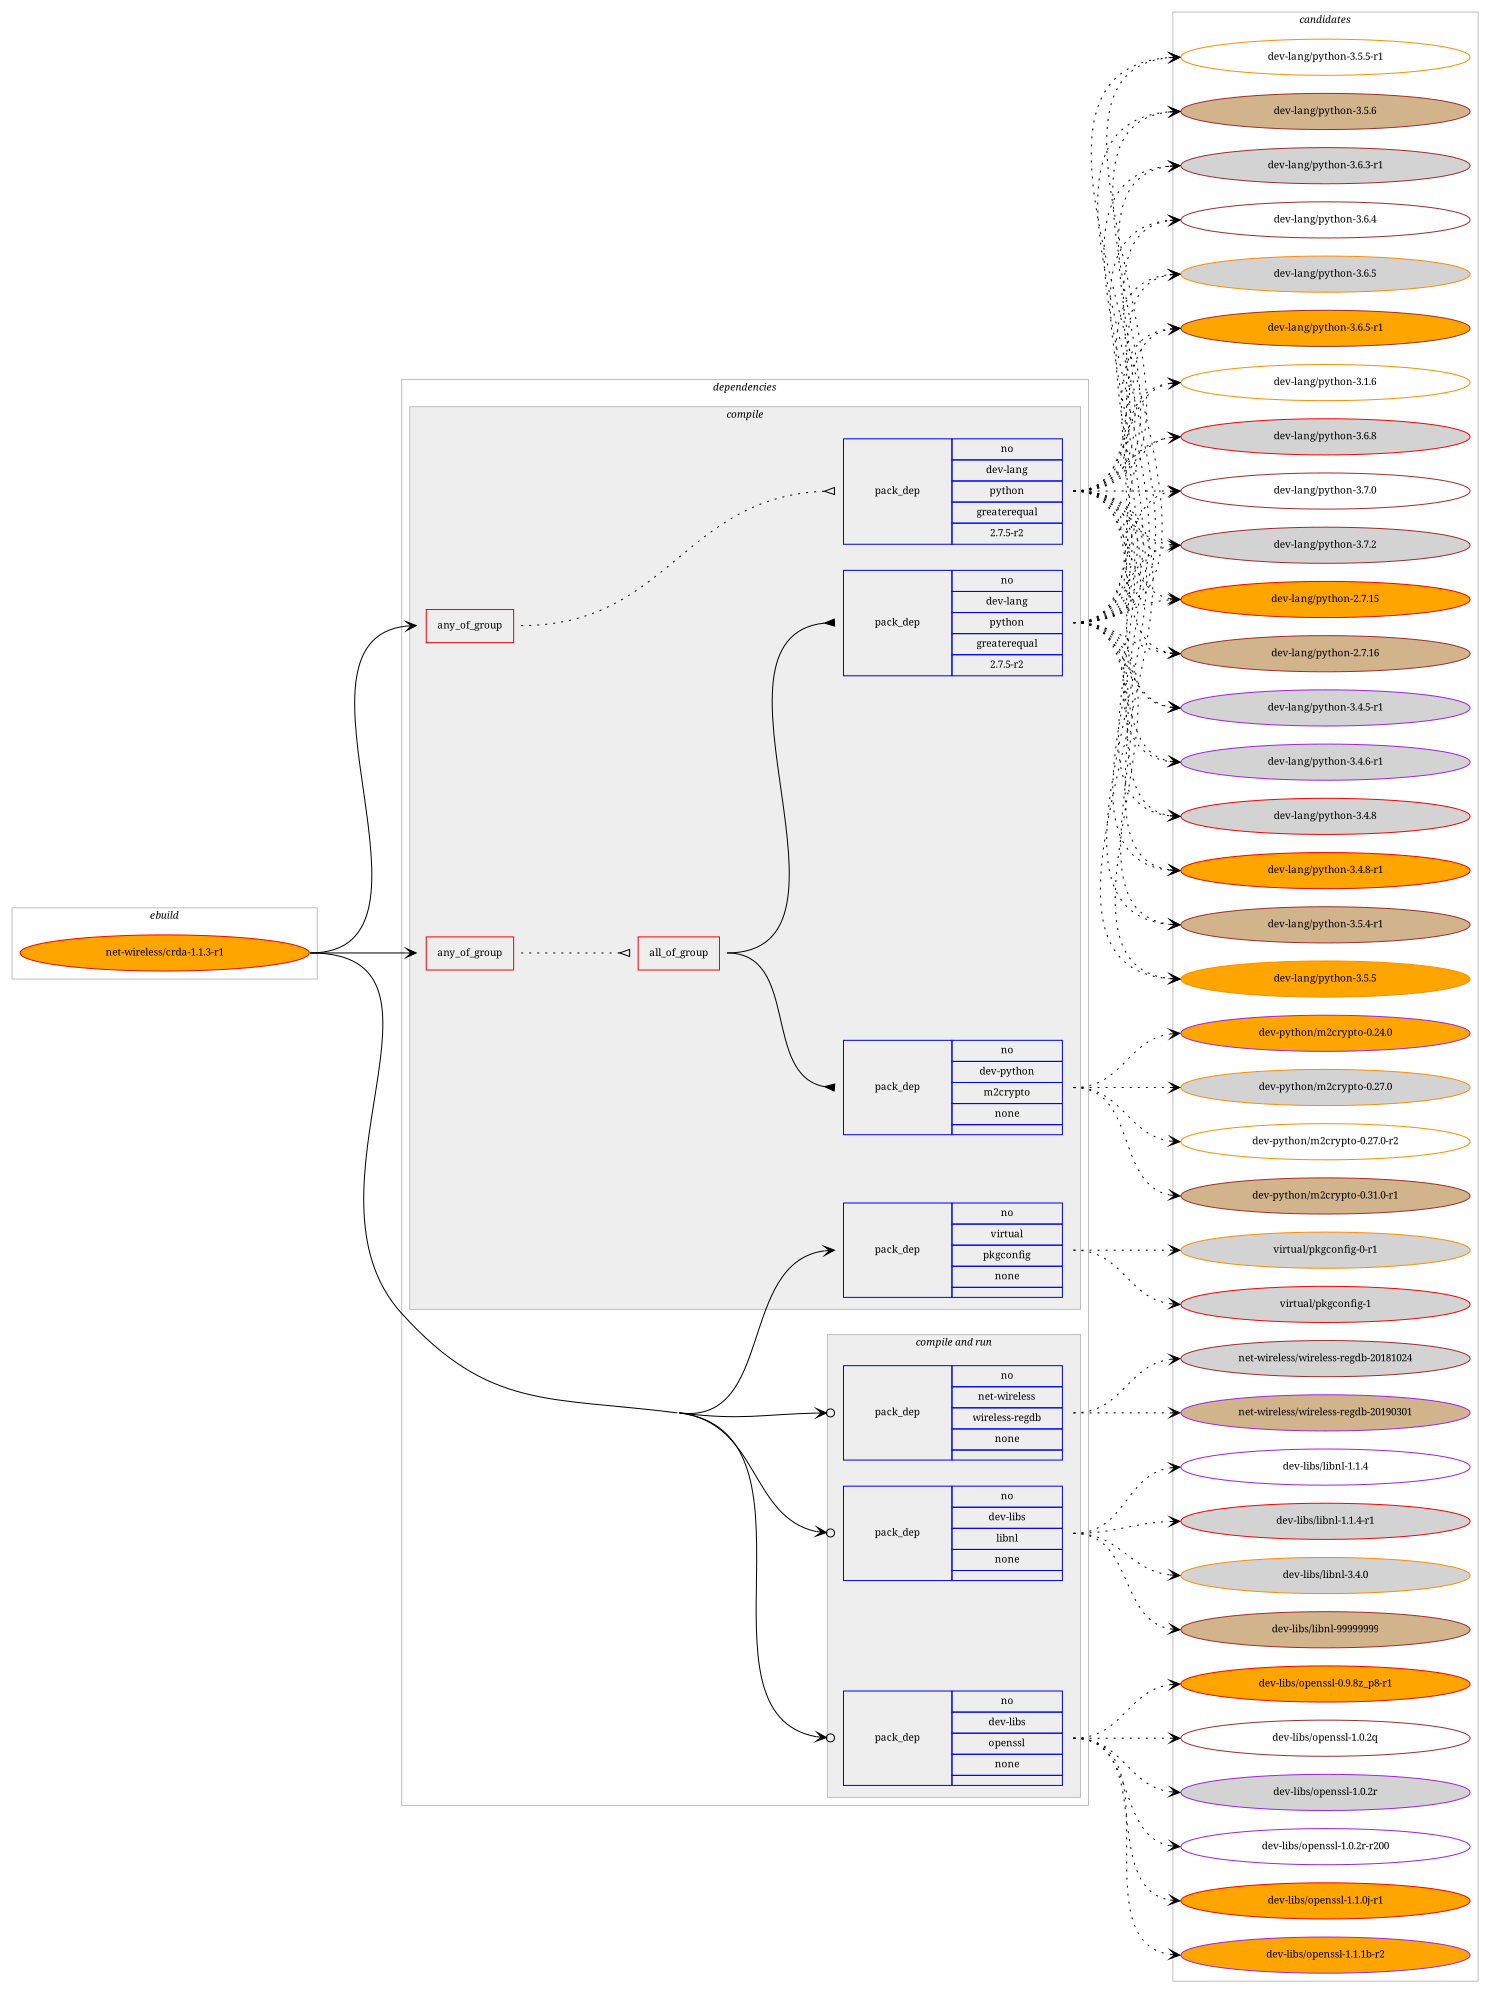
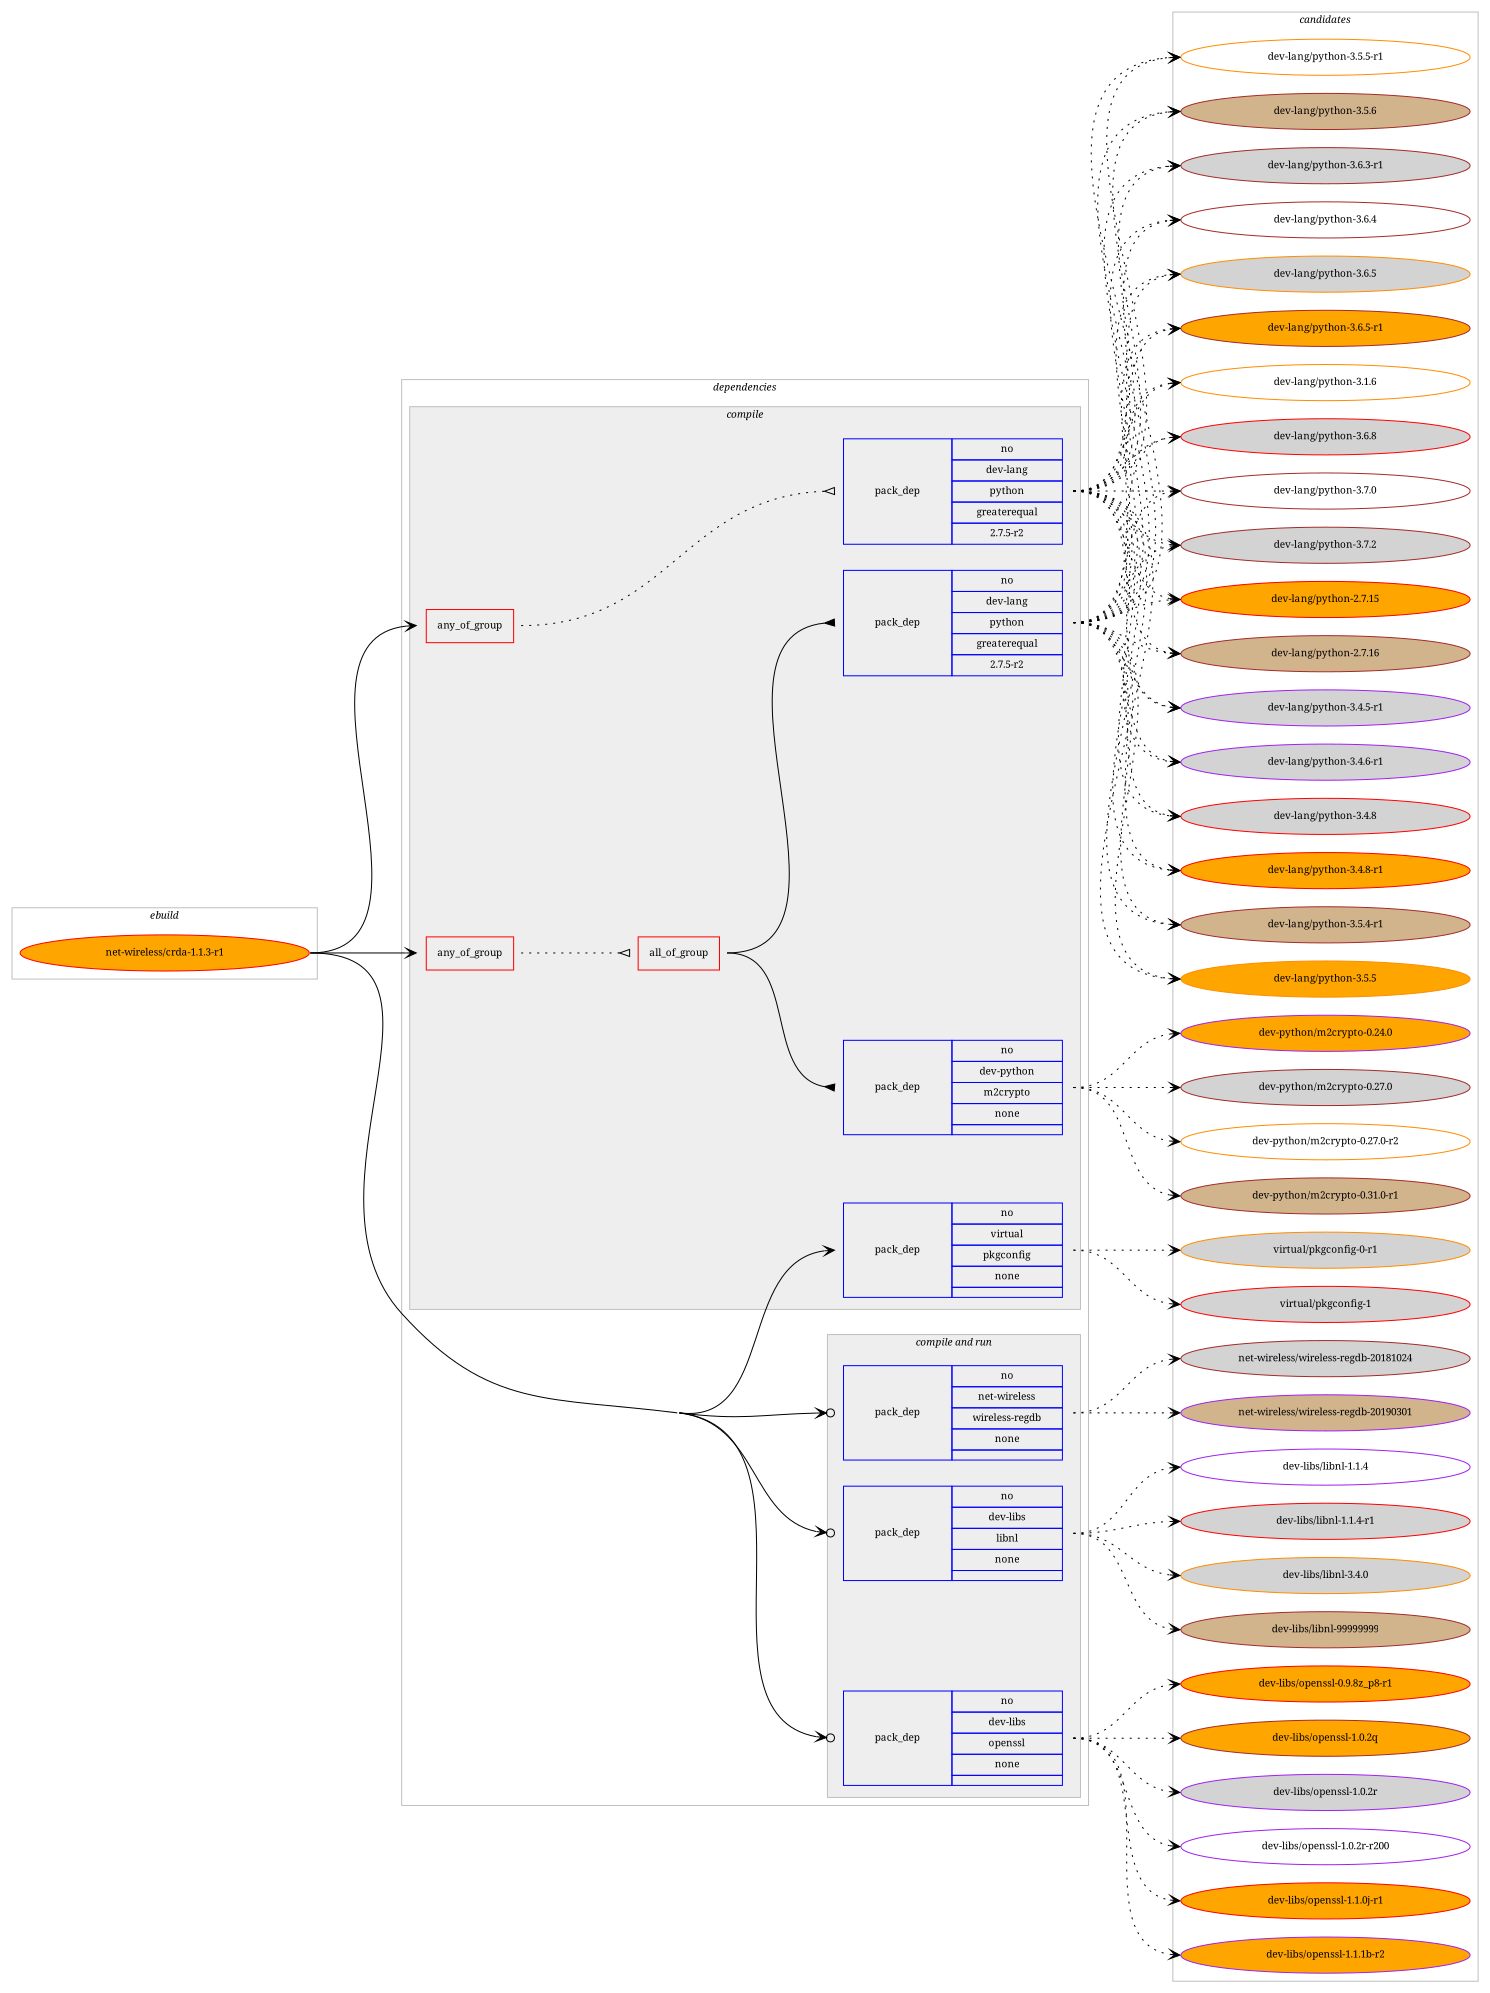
  digraph {
    compound=true
    concentrate=true
    fontname="Noto Serif"
    fontsize=10
    newrank=true
    rankdir=LR
    ranksep=1.5
    node [color=red fillcolor=lightgrey fontname="Noto Serif" fontsize=10 style=filled]
    edge [arrowhead=vee fontname="Noto Serif" headport=w style=dotted tailport=e weight=100]
    n1 [fillcolor=orange label="net-wireless/crda-1.1.3-r1" width=4]
    n2 [color=blue label=<<TABLE BORDER="0" CELLBORDER="1" CELLSPACING="0" CELLPADDING="4" WIDTH="220"><TR><TD ROWSPAN="6" CELLPADDING="30">pack_dep</TD></TR><TR><TD WIDTH="110">no</TD></TR><TR><TD>dev-lang</TD></TR><TR><TD>python</TD></TR><TR><TD>greaterequal</TD></TR><TR><TD>2.7.5-r2</TD></TR></TABLE>> shape=none fillcolor="" style=""]
    n3 [color=blue label=<<TABLE BORDER="0" CELLBORDER="1" CELLSPACING="0" CELLPADDING="4" WIDTH="220"><TR><TD ROWSPAN="6" CELLPADDING="30">pack_dep</TD></TR><TR><TD WIDTH="110">no</TD></TR><TR><TD>dev-python</TD></TR><TR><TD>m2crypto</TD></TR><TR><TD>none</TD></TR><TR><TD></TD></TR></TABLE>> shape=none fillcolor="" style=""]
    n4 [label=<<TABLE BORDER="0" CELLBORDER="1" CELLSPACING="0" CELLPADDING="4"><TR><TD CELLPADDING="10">all_of_group</TD></TR></TABLE>> shape=none fillcolor="" style=""]
    n5 [label=<<TABLE BORDER="0" CELLBORDER="1" CELLSPACING="0" CELLPADDING="4"><TR><TD CELLPADDING="10">any_of_group</TD></TR></TABLE>> shape=none fillcolor="" style=""]
    n6 [color=blue label=<<TABLE BORDER="0" CELLBORDER="1" CELLSPACING="0" CELLPADDING="4" WIDTH="220"><TR><TD ROWSPAN="6" CELLPADDING="30">pack_dep</TD></TR><TR><TD WIDTH="110">no</TD></TR><TR><TD>dev-lang</TD></TR><TR><TD>python</TD></TR><TR><TD>greaterequal</TD></TR><TR><TD>2.7.5-r2</TD></TR></TABLE>> shape=none fillcolor="" style=""]
    n7 [label=<<TABLE BORDER="0" CELLBORDER="1" CELLSPACING="0" CELLPADDING="4"><TR><TD CELLPADDING="10">any_of_group</TD></TR></TABLE>> shape=none fillcolor="" style=""]
    n8 [color=blue label=<<TABLE BORDER="0" CELLBORDER="1" CELLSPACING="0" CELLPADDING="4" WIDTH="220"><TR><TD ROWSPAN="6" CELLPADDING="30">pack_dep</TD></TR><TR><TD WIDTH="110">no</TD></TR><TR><TD>virtual</TD></TR><TR><TD>pkgconfig</TD></TR><TR><TD>none</TD></TR><TR><TD></TD></TR></TABLE>> shape=none fillcolor="" style=""]
    n9 [color=blue label=<<TABLE BORDER="0" CELLBORDER="1" CELLSPACING="0" CELLPADDING="4" WIDTH="220"><TR><TD ROWSPAN="6" CELLPADDING="30">pack_dep</TD></TR><TR><TD WIDTH="110">no</TD></TR><TR><TD>dev-libs</TD></TR><TR><TD>libnl</TD></TR><TR><TD>none</TD></TR><TR><TD></TD></TR></TABLE>> shape=none fillcolor="" style=""]
    n10 [color=blue label=<<TABLE BORDER="0" CELLBORDER="1" CELLSPACING="0" CELLPADDING="4" WIDTH="220"><TR><TD ROWSPAN="6" CELLPADDING="30">pack_dep</TD></TR><TR><TD WIDTH="110">no</TD></TR><TR><TD>dev-libs</TD></TR><TR><TD>openssl</TD></TR><TR><TD>none</TD></TR><TR><TD></TD></TR></TABLE>> shape=none fillcolor="" style=""]
    n11 [color=blue label=<<TABLE BORDER="0" CELLBORDER="1" CELLSPACING="0" CELLPADDING="4" WIDTH="220"><TR><TD ROWSPAN="6" CELLPADDING="30">pack_dep</TD></TR><TR><TD WIDTH="110">no</TD></TR><TR><TD>net-wireless</TD></TR><TR><TD>wireless-regdb</TD></TR><TR><TD>none</TD></TR><TR><TD></TD></TR></TABLE>> shape=none fillcolor="" style=""]
    n12 [fillcolor=orange label="dev-lang/python-2.7.15" width=4]
    n13 [color=brown fillcolor=tan label="dev-lang/python-2.7.16" width=4]
    n14 [color=purple label="dev-lang/python-3.4.5-r1" width=4]
    n15 [color=purple label="dev-lang/python-3.4.6-r1" width=4]
    n16 [label="dev-lang/python-3.4.8" width=4]
    n17 [fillcolor=orange label="dev-lang/python-3.4.8-r1" width=4]
    n18 [color=brown fillcolor=tan label="dev-lang/python-3.5.4-r1" width=4]
    n19 [color=darkorange fillcolor=orange label="dev-lang/python-3.5.5" width=4]
    n20 [color=darkorange fillcolor=white label="dev-lang/python-3.5.5-r1" width=4]
    n21 [color=brown fillcolor=tan label="dev-lang/python-3.5.6" width=4]
    n22 [color=brown label="dev-lang/python-3.6.3-r1" width=4]
    n23 [color=brown fillcolor=white label="dev-lang/python-3.6.4" width=4]
    n24 [color=darkorange label="dev-lang/python-3.6.5" width=4]
    n25 [color=brown fillcolor=orange label="dev-lang/python-3.6.5-r1" width=4]
    n26 [color=darkorange fillcolor=white label="dev-lang/python-3.1.6" width=4]
    n27 [label="dev-lang/python-3.6.8" width=4]
    n28 [color=brown fillcolor=white label="dev-lang/python-3.7.0" width=4]
    n29 [color=brown label="dev-lang/python-3.7.2" width=4]
    n30 [color=purple fillcolor=orange label="dev-python/m2crypto-0.24.0" width=4]
-   n31 [color=darkorange label="dev-python/m2crypto-0.27.0" width=4]
+   n31 [color=brown label="dev-python/m2crypto-0.27.0" width=4]
    n32 [color=darkorange fillcolor=white label="dev-python/m2crypto-0.27.0-r2" width=4]
    n33 [color=brown fillcolor=tan label="dev-python/m2crypto-0.31.0-r1" width=4]
    n34 [color=darkorange label="virtual/pkgconfig-0-r1" width=4]
    n35 [label="virtual/pkgconfig-1" width=4]
    n36 [color=purple fillcolor=white label="dev-libs/libnl-1.1.4" width=4]
    n37 [label="dev-libs/libnl-1.1.4-r1" width=4]
    n38 [color=darkorange label="dev-libs/libnl-3.4.0" width=4]
    n39 [color=brown fillcolor=tan label="dev-libs/libnl-99999999" width=4]
    n40 [fillcolor=orange label="dev-libs/openssl-0.9.8z_p8-r1" width=4]
-   n41 [color=brown fillcolor=white label="dev-libs/openssl-1.0.2q" width=4]
+   n41 [color=brown fillcolor=orange label="dev-libs/openssl-1.0.2q" width=4]
    n42 [color=purple label="dev-libs/openssl-1.0.2r" width=4]
    n43 [color=purple fillcolor=white label="dev-libs/openssl-1.0.2r-r200" width=4]
    n44 [fillcolor=orange label="dev-libs/openssl-1.1.0j-r1" width=4]
    n45 [color=purple fillcolor=orange label="dev-libs/openssl-1.1.1b-r2" width=4]
    n46 [color=brown label="net-wireless/wireless-regdb-20181024" width=4]
    n47 [color=purple fillcolor=tan label="net-wireless/wireless-regdb-20190301" width=4]
    subgraph cluster_1 {
      color=gray
      label=<<i>ebuild</i>>
      rank=same
      n1
    }
    subgraph cluster_2 {
      color=gray
      label=<<i>dependencies</i>>
      subgraph cluster_3 {
        color=gray
        fillcolor="#eeeeee"
        label=<<i>compile</i>>
        style=filled
        subgraph sub_4 {
          color=gray
          fillcolor="#eeeeee"
          label=<<i>compile</i>>
          style=filled
          n5
          subgraph sub_5 {
            color=gray
            fillcolor="#eeeeee"
            label=<<i>compile</i>>
            style=filled
            n4
            subgraph sub_6 {
              color=gray
              fillcolor="#eeeeee"
              label=<<i>compile</i>>
              style=filled
              n2
            }
            subgraph sub_7 {
              color=gray
              fillcolor="#eeeeee"
              label=<<i>compile</i>>
              style=filled
              n3
            }
          }
        }
        subgraph sub_8 {
          color=gray
          fillcolor="#eeeeee"
          label=<<i>compile</i>>
          style=filled
          n7
          subgraph sub_9 {
            color=gray
            fillcolor="#eeeeee"
            label=<<i>compile</i>>
            style=filled
            n6
          }
        }
        subgraph sub_10 {
          color=gray
          fillcolor="#eeeeee"
          label=<<i>compile</i>>
          style=filled
          n8
        }
      }
      subgraph cluster_11 {
        color=gray
        fillcolor="#eeeeee"
        label=<<i>compile and run</i>>
        style=filled
        subgraph sub_12 {
          color=gray
          fillcolor="#eeeeee"
          label=<<i>compile and run</i>>
          style=filled
          n9
        }
        subgraph sub_13 {
          color=gray
          fillcolor="#eeeeee"
          label=<<i>compile and run</i>>
          style=filled
          n10
        }
        subgraph sub_14 {
          color=gray
          fillcolor="#eeeeee"
          label=<<i>compile and run</i>>
          style=filled
          n11
        }
      }
      subgraph cluster_15 {
        color=gray
        fillcolor="#eeeeee"
        label=<<i>run</i>>
        style=filled
      }
    }
    subgraph cluster_16 {
      color=gray
      label=<<i>candidates</i>>
      rank=same
      subgraph sub_17 {
        color=black
        label=<<i>candidates</i>>
        nodesep=1
        rank=same
        n12
        n13
        n14
        n15
        n16
        n17
        n18
        n19
        n20
        n21
        n22
        n23
        n24
        n25
        n26
        n27
        n28
        n29
      }
      subgraph sub_18 {
        color=black
        label=<<i>candidates</i>>
        nodesep=1
        rank=same
        n30
        n31
        n32
        n33
      }
      subgraph sub_19 {
        color=black
        label=<<i>candidates</i>>
        nodesep=1
        rank=same
        n12
        n13
        n14
        n15
        n16
        n17
        n18
        n19
        n20
        n21
        n22
        n23
        n24
        n25
        n26
        n27
        n28
        n29
      }
      subgraph sub_20 {
        color=black
        label=<<i>candidates</i>>
        nodesep=1
        rank=same
        n34
        n35
      }
      subgraph sub_21 {
        color=black
        label=<<i>candidates</i>>
        nodesep=1
        rank=same
        n36
        n37
        n38
        n39
      }
      subgraph sub_22 {
        color=black
        label=<<i>candidates</i>>
        nodesep=1
        rank=same
        n40
        n41
        n42
        n43
        n44
        n45
      }
      subgraph sub_23 {
        color=black
        label=<<i>candidates</i>>
        nodesep=1
        rank=same
        n46
        n47
      }
    }
    n1 -> n5 [style=solid weight=20]
    n1 -> n7 [style=solid weight=20]
    n1 -> n8 [style=solid weight=20]
    n1 -> n9 [arrowhead=odotvee style=solid weight=20]
    n1 -> n10 [arrowhead=odotvee style=solid weight=20]
    n1 -> n11 [arrowhead=odotvee style=solid weight=20]
    n2 -> n12
    n2 -> n13
    n2 -> n14
    n2 -> n15
    n2 -> n16
    n2 -> n17
    n2 -> n18
    n2 -> n19
    n2 -> n20
    n2 -> n21
    n2 -> n22
    n2 -> n23
    n2 -> n24
    n2 -> n25
    n2 -> n26
    n2 -> n27
    n2 -> n28
    n2 -> n29
    n3 -> n30
    n3 -> n31
    n3 -> n32
    n3 -> n33
    n4 -> n2 [arrowhead=inv style=solid weight=20]
    n4 -> n3 [arrowhead=inv style=solid weight=20]
    n5 -> n4 [arrowhead=oinv weight=20]
    n6 -> n12
    n6 -> n13
    n6 -> n14
    n6 -> n15
    n6 -> n16
    n6 -> n17
    n6 -> n18
    n6 -> n19
    n6 -> n20
    n6 -> n21
    n6 -> n22
    n6 -> n23
    n6 -> n24
    n6 -> n25
    n6 -> n26
    n6 -> n27
    n6 -> n28
    n6 -> n29
    n7 -> n6 [arrowhead=oinv weight=20]
    n8 -> n34
    n8 -> n35
    n9 -> n36
    n9 -> n37
    n9 -> n38
    n9 -> n39
    n10 -> n40
    n10 -> n41
    n10 -> n42
    n10 -> n43
    n10 -> n44
    n10 -> n45
    n11 -> n46
    n11 -> n47
  }
